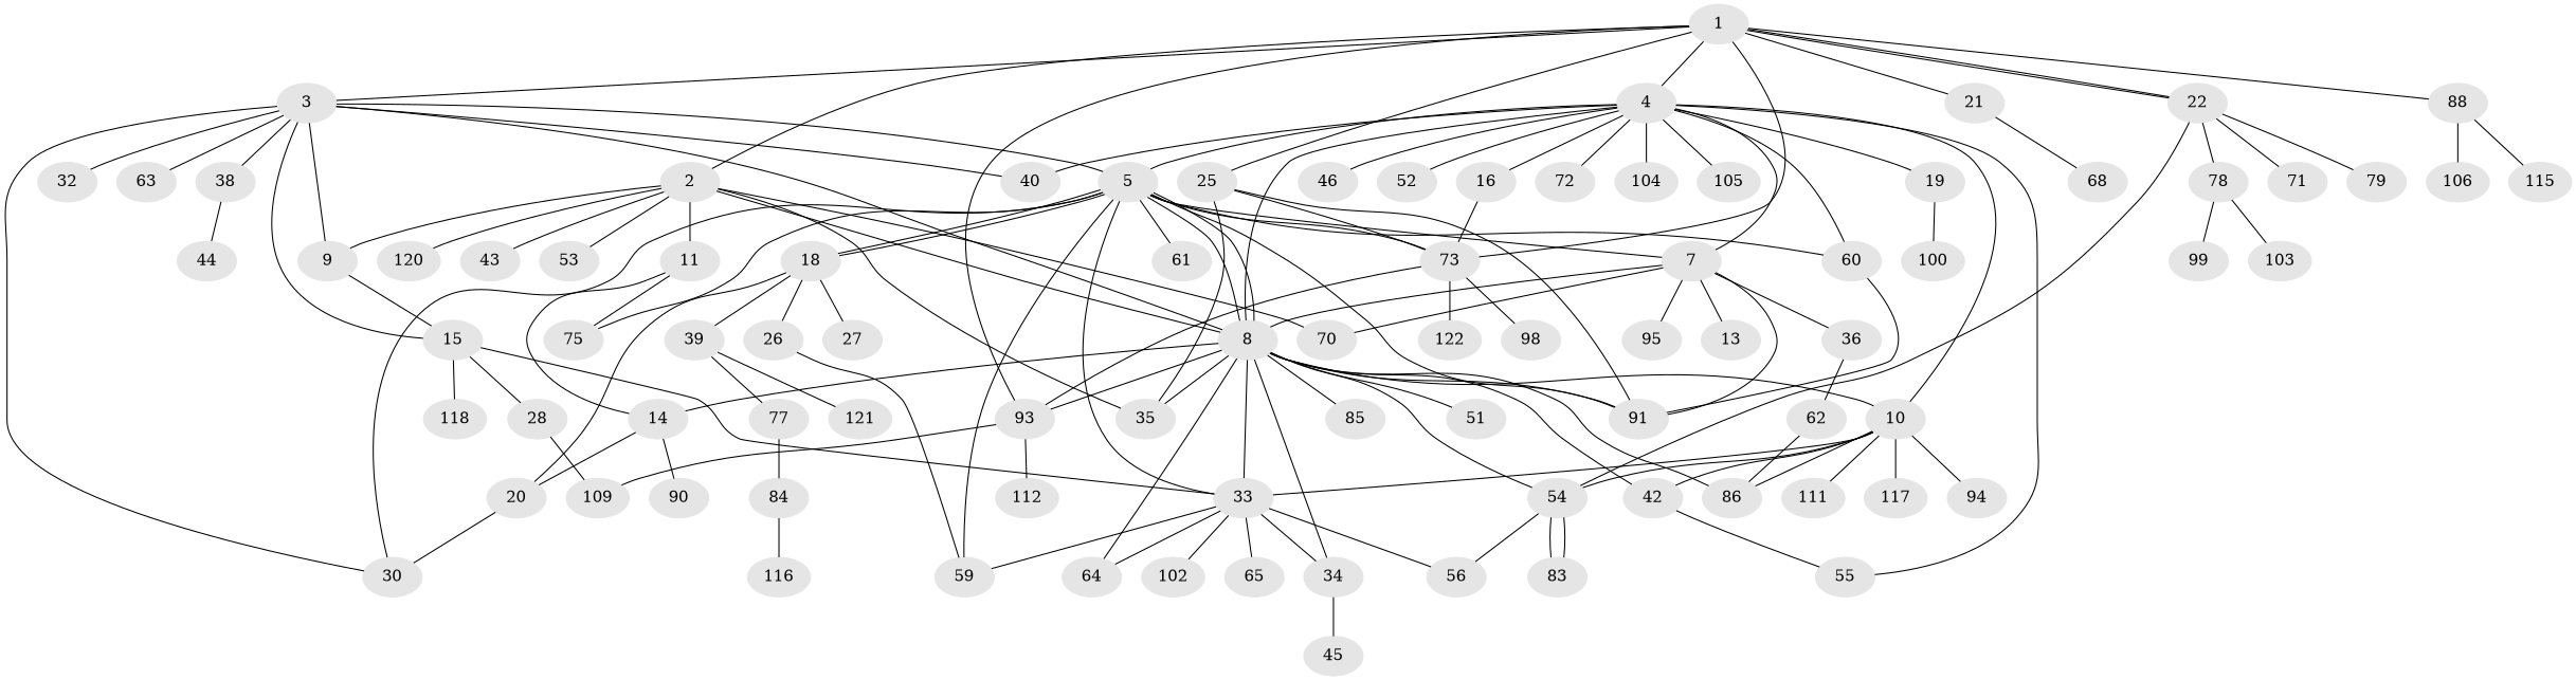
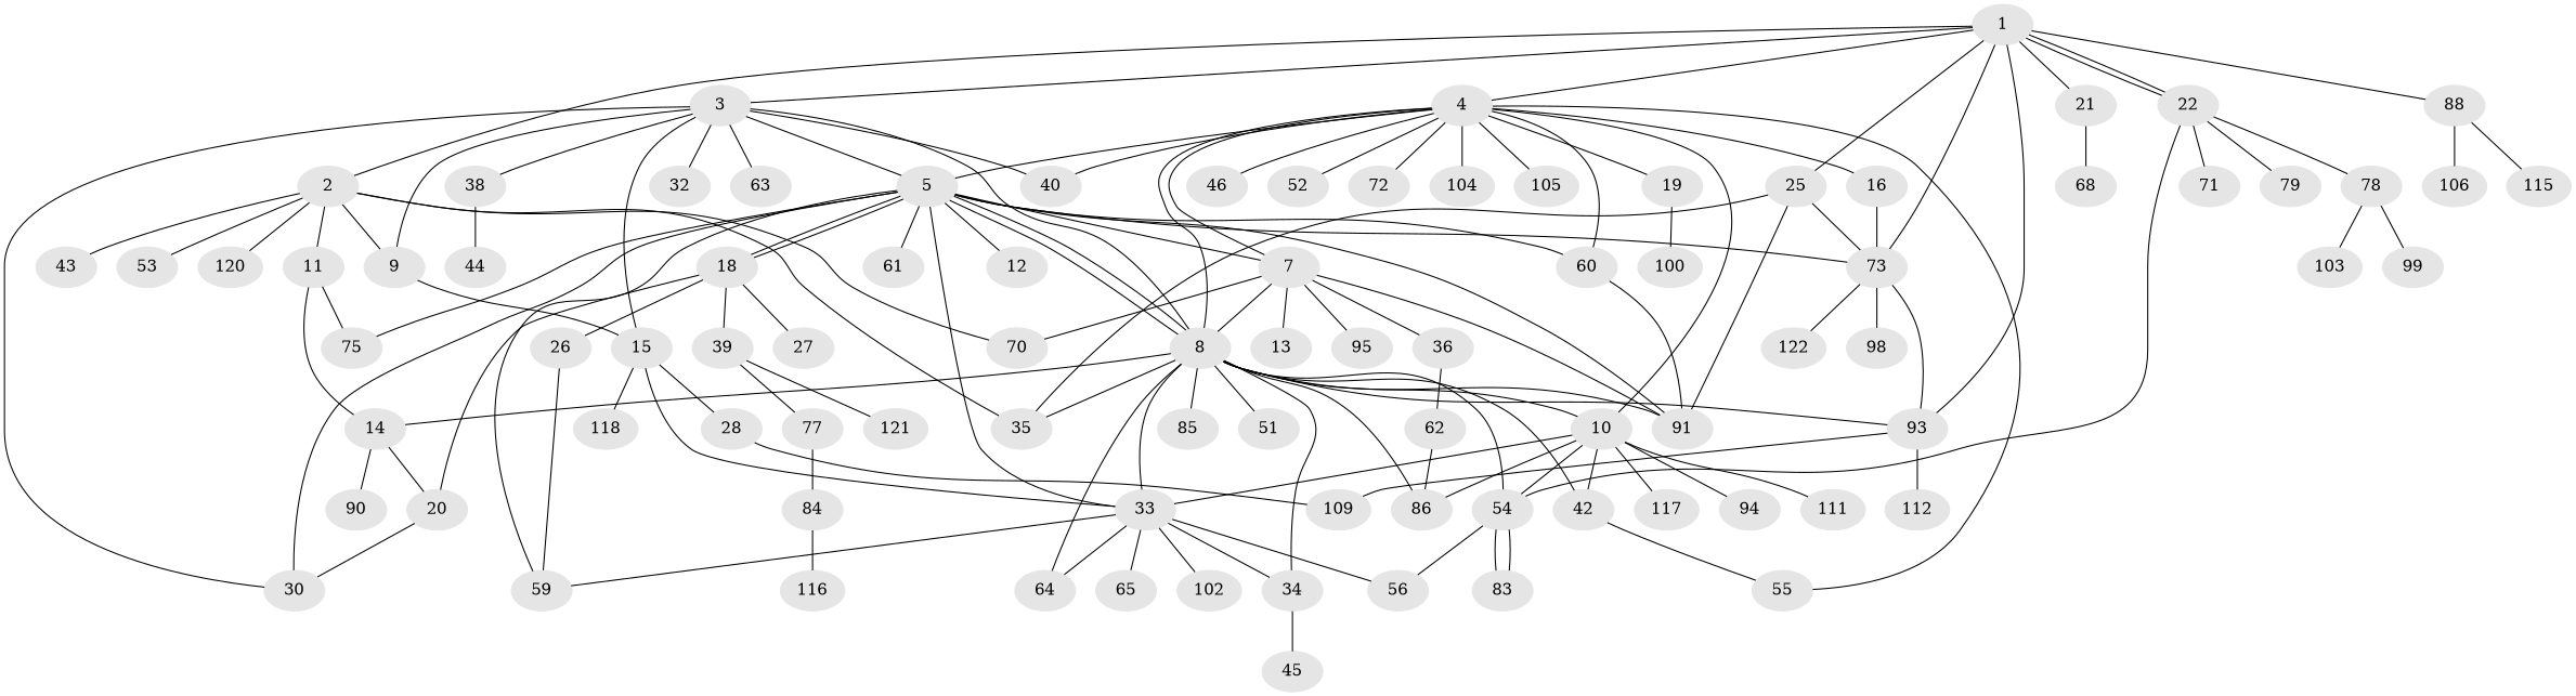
  graph {
    node [color=gray90 style=filled]
    1 [super="+29"]
    2 [super="+23"]
    3 [super="+76"]
    4 [super="+50"]
    21 [super="+49"]
    22 [super="+47"]
    25 [super="+37"]
    73 [super="+96"]
    88 [super="+97"]
    93 [super="+123"]
    8 [super="+41"]
    9
    11 [super="+74"]
    35
    43
    53
    70
    120
    5 [super="+6"]
    15 [super="+31"]
    30 [super="+69"]
    32 [super="+81"]
    38 [super="+58"]
    40 [super="+82"]
    63
    7 [super="+17"]
    10 [super="+89"]
    16 [super="+57"]
    19
    46 [super="+67"]
    52
    55
    60 [super="+87"]
    72
    104
    105
    68
    54 [super="+66"]
    71
    78 [super="+80"]
    79
    91
    98
    122
    106
    115
    109
    112
    33 [super="+114"]
    14
    34
    42 [super="+113"]
    51
    64
    85
    86 [super="+110"]
    75
+   12
    18 [super="+24"]
    59
    61
    28
    118
    44
    13
    36 [super="+48"]
    95
    94
    111
    117
    100
    20
    26 [super="+101"]
    27
    39 [super="+92"]
    56
    65
    102
    62
    90 [super="+107"]
    45 [super="+119"]
    83
    77
    121
    99
    103
    84 [super="+108"]
    116
    1 -- 2
    1 -- 3
    1 -- 4
    1 -- 21
    1 -- 22
    1 -- 22
    1 -- 25
    1 -- 73
    1 -- 88
    1 -- 93
-   2 -- 8
    2 -- 9
    2 -- 11
    2 -- 35
    2 -- 43
    2 -- 53
    2 -- 70
    2 -- 120
    3 -- 8
    3 -- 9
    3 -- 5
    3 -- 15
    3 -- 30
    3 -- 32
    3 -- 38
    3 -- 40
    3 -- 63
    4 -- 8
    4 -- 5 [weight=2]
    4 -- 40
    4 -- 7
    4 -- 10 [weight=2]
    4 -- 16
    4 -- 19
    4 -- 46
    4 -- 52
    4 -- 55
    4 -- 60
    4 -- 72
    4 -- 104
    4 -- 105
    21 -- 68
    22 -- 54
    22 -- 71
    22 -- 78
    22 -- 79
    25 -- 73
    25 -- 35
    25 -- 91
    73 -- 93
    73 -- 98
    73 -- 122
    88 -- 106
    88 -- 115
    93 -- 109
    93 -- 112
    8 -- 93
    8 -- 35
    8 -- 10
    8 -- 54
    8 -- 91
    8 -- 33
    8 -- 14
    8 -- 34
    8 -- 42
    8 -- 51
    8 -- 64
    8 -- 85
    8 -- 86
    9 -- 15
    11 -- 14
    11 -- 75
    5 -- 73
    5 -- 8
    5 -- 8
    5 -- 30
    5 -- 7
    5 -- 60
    5 -- 91
    5 -- 33
    5 -- 75
+   5 -- 12
    5 -- 18
    5 -- 18
    5 -- 59
    5 -- 61
    15 -- 33
    15 -- 28
    15 -- 118
    38 -- 44
    7 -- 8
    7 -- 70
    7 -- 91
    7 -- 13
    7 -- 36
    7 -- 95
    10 -- 54
    10 -- 33
    10 -- 42
    10 -- 86
    10 -- 94
    10 -- 111
    10 -- 117
    16 -- 73
    19 -- 100
    60 -- 91
    54 -- 56
    54 -- 83
    54 -- 83
    78 -- 99
    78 -- 103
    33 -- 34
    33 -- 64
    33 -- 59
    33 -- 56
    33 -- 65
    33 -- 102
    14 -- 20
    14 -- 90
    34 -- 45
    42 -- 55
    18 -- 20
    18 -- 26
    18 -- 27
    18 -- 39
    28 -- 109
    36 -- 62
    20 -- 30
    26 -- 59
    39 -- 77
    39 -- 121
    62 -- 86
    77 -- 84
    84 -- 116
  }
